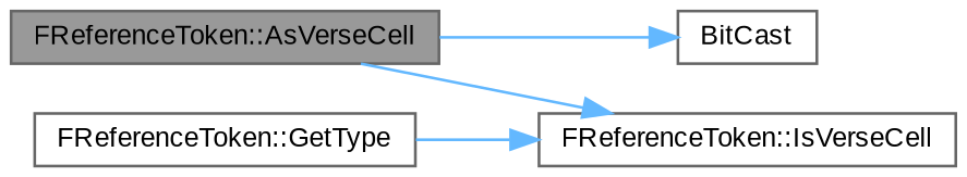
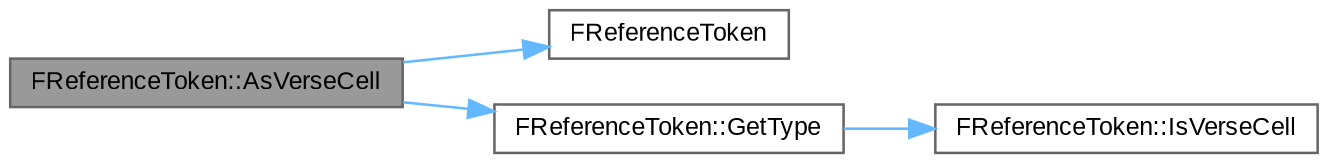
  digraph {
    fontname="Liberation Sans"
    rankdir=LR
    node [color=grey40 fillcolor=white fontname="Liberation Sans" fontsize=10 shape=box style=filled]
    edge [color=steelblue1 fontname="Liberation Sans" fontsize=10 labelfontname=Helvetica labelfontsize=10 style=solid]
    n1 [color=gray40 fillcolor=grey60 fontcolor=black height=0.2 label="FReferenceToken::AsVerseCell" width=0.4]
-   n2 [height=0.2 label=BitCast width=0.4]
+   n2 [height=0.2 label=FReferenceToken width=0.4]
    n3 [height=0.2 label="FReferenceToken::IsVerseCell" width=0.4]
    n4 [height=0.2 label="FReferenceToken::GetType" width=0.4]
    n1 -> n2
-   n1 -> n3
+   n1 -> n4
    n4 -> n3
  }
